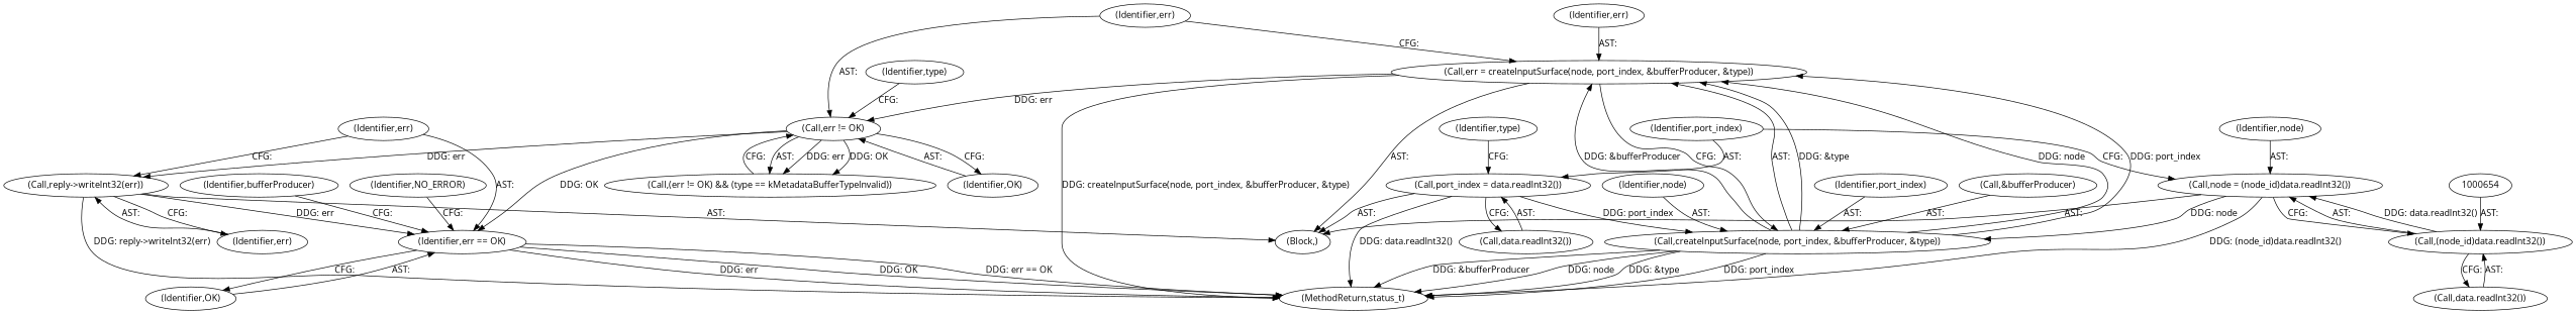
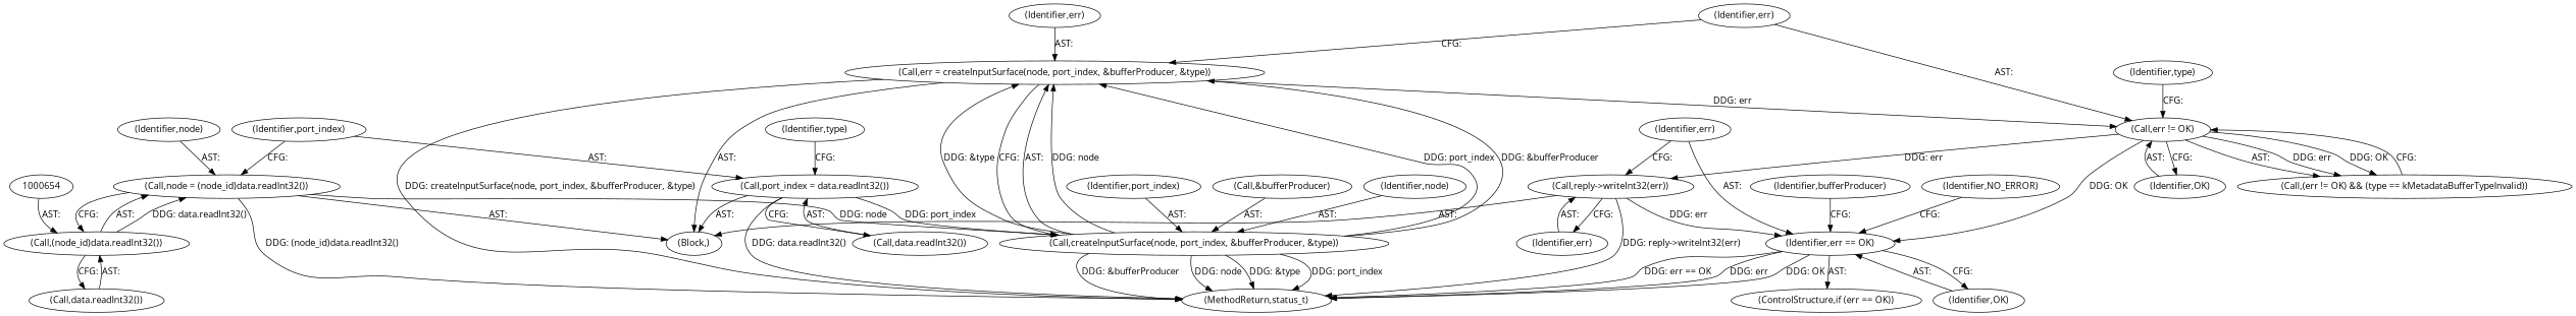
  digraph {
    fontname="Open Sans"
    node [fontname="Open Sans"]
    edge [fontname="Open Sans"]
    n1 [label="(Call,reply->writeInt32(err))"]
    n2 [label="(Identifier,err == OK)"]
    n3 [label="(MethodReturn,status_t)"]
    n4 [label="(Identifier,err)"]
    n5 [label="(Block,)"]
+   n6 [label="(ControlStructure,if (err == OK))"]
    n7 [label="(Identifier,OK)"]
    n8 [label="(Call,err != OK)"]
    n9 [label="(Call,(err != OK) && (type == kMetadataBufferTypeInvalid))"]
    n10 [label="(Identifier,OK)"]
    n11 [label="(Call,err = createInputSurface(node, port_index, &bufferProducer, &type))"]
    n12 [label="(Call,createInputSurface(node, port_index, &bufferProducer, &type))"]
    n13 [label="(Call,node = (node_id)data.readInt32())"]
    n14 [label="(Call,(node_id)data.readInt32())"]
    n15 [label="(Call,data.readInt32())"]
    n16 [label="(Call,port_index = data.readInt32())"]
    n17 [label="(Call,data.readInt32())"]
    n18 [label="(Identifier,err)"]
    n19 [label="(Identifier,port_index)"]
    n20 [label="(Call,&bufferProducer)"]
    n21 [label="(Identifier,err)"]
    n22 [label="(Identifier,bufferProducer)"]
    n23 [label="(Identifier,type)"]
    n24 [label="(Identifier,err)"]
    n25 [label="(Identifier,port_index)"]
    n26 [label="(Identifier,type)"]
    n27 [label="(Identifier,NO_ERROR)"]
    n28 [label="(Identifier,node)"]
    n29 [label="(Identifier,node)"]
    1000654
    n1 -> n2 [label="DDG: err"]
    n1 -> n3 [label="DDG: reply->writeInt32(err)"]
    n1 -> n4 [label="CFG: "]
    n1 -> n5 [label="AST: "]
    n2 -> n3 [label="DDG: err"]
    n2 -> n3 [label="DDG: OK"]
    n2 -> n3 [label="DDG: err == OK"]
+   n2 -> n6 [label="AST: "]
    n2 -> n7 [label="CFG: "]
    n4 -> n1 [label="AST: "]
    n7 -> n2 [label="AST: "]
    n8 -> n1 [label="DDG: err"]
    n8 -> n2 [label="DDG: OK"]
    n8 -> n9 [label="AST: "]
    n8 -> n9 [label="DDG: err"]
    n8 -> n9 [label="DDG: OK"]
    n8 -> n10 [label="CFG: "]
    n9 -> n8 [label="CFG: "]
    n10 -> n8 [label="AST: "]
    n11 -> n3 [label="DDG: createInputSurface(node, port_index, &bufferProducer, &type)"]
    n11 -> n5 [label="AST: "]
    n11 -> n8 [label="DDG: err"]
    n11 -> n12 [label="CFG: "]
    n12 -> n3 [label="DDG: port_index"]
    n12 -> n3 [label="DDG: &bufferProducer"]
    n12 -> n3 [label="DDG: node"]
    n12 -> n3 [label="DDG: &type"]
    n12 -> n11 [label="AST: "]
    n12 -> n11 [label="DDG: node"]
    n12 -> n11 [label="DDG: port_index"]
    n12 -> n11 [label="DDG: &bufferProducer"]
    n12 -> n11 [label="DDG: &type"]
    n13 -> n3 [label="DDG: (node_id)data.readInt32()"]
    n13 -> n5 [label="AST: "]
    n13 -> n12 [label="DDG: node"]
    n13 -> n14 [label="CFG: "]
    n14 -> n13 [label="AST: "]
    n14 -> n13 [label="DDG: data.readInt32()"]
    n14 -> n15 [label="CFG: "]
    n15 -> n14 [label="AST: "]
    n16 -> n3 [label="DDG: data.readInt32()"]
    n16 -> n5 [label="AST: "]
    n16 -> n12 [label="DDG: port_index"]
    n16 -> n17 [label="CFG: "]
    n17 -> n16 [label="AST: "]
    n18 -> n1 [label="CFG: "]
    n18 -> n2 [label="AST: "]
    n19 -> n12 [label="AST: "]
    n20 -> n12 [label="AST: "]
    n21 -> n8 [label="AST: "]
    n21 -> n11 [label="CFG: "]
    n22 -> n2 [label="CFG: "]
    n23 -> n8 [label="CFG: "]
    n24 -> n11 [label="AST: "]
    n25 -> n13 [label="CFG: "]
    n25 -> n16 [label="AST: "]
    n26 -> n16 [label="CFG: "]
    n27 -> n2 [label="CFG: "]
    n28 -> n12 [label="AST: "]
    n29 -> n13 [label="AST: "]
    1000654 -> n14 [label="AST: "]
  }
